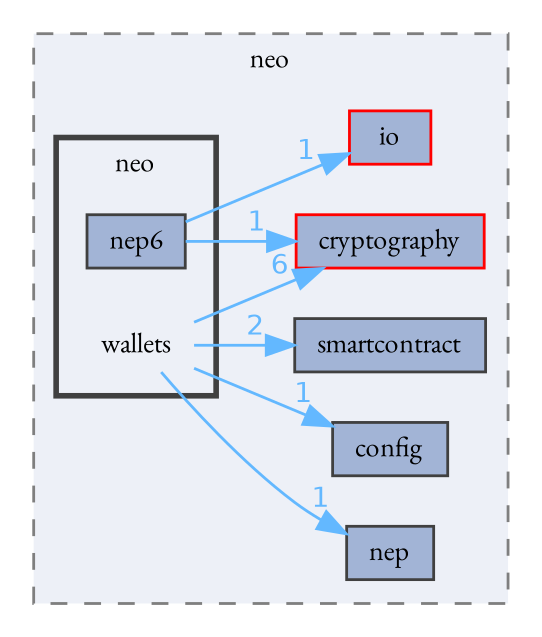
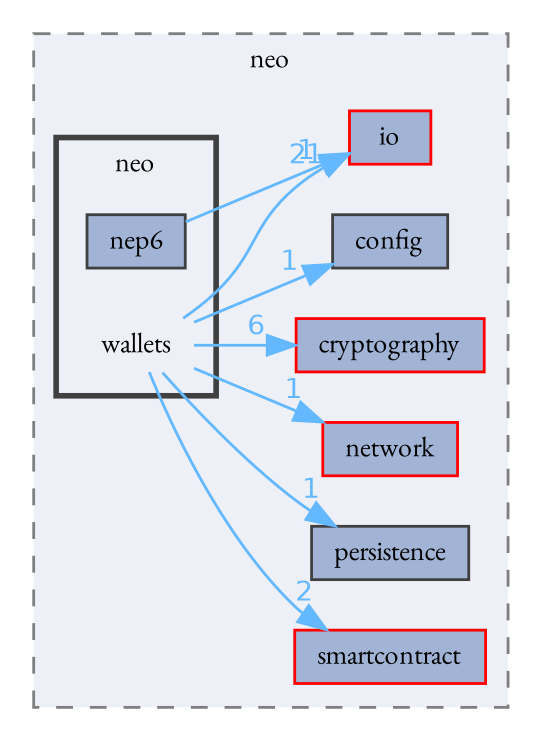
  digraph {
    compound=true
    rankdir=LR
    fontname="EB Garamond"
    node [fontname="EB Garamond" fontsize=10 shape=box color=red fillcolor="#a2b4d6" style=filled]
    edge [color=steelblue1 fontcolor=steelblue1 fontname="EB Garamond" fontsize=10 headlabel=1 labeldistance=1.5 labelfontname=Helvetica labelfontsize=10]
    n1 [height=0.2 label=wallets shape=plaintext width=0.4 color="" fillcolor="" style=""]
    n2 [color=grey25 height=0.2 label=nep6 width=0.4]
    n3 [height=0.2 label=cryptography width=0.4]
-   n4 [color=grey25 height=0.2 label=smartcontract width=0.4]
-   n5 [color=grey25 height=0.2 label=nep width=0.4]
+   n4 [height=0.2 label=smartcontract width=0.4]
+   n5 [color=grey25 height=0.2 label=persistence width=0.4]
+   n6 [height=0.2 label=network width=0.4]
    n7 [height=0.2 label=io width=0.4]
    n8 [color=grey25 height=0.2 label=config width=0.4]
    subgraph cluster_1 {
      bgcolor="#edf0f7"
      fontsize=10
      label=neo
      pencolor=grey50
      style="filled,dashed"
      n3
      n4
      n5
+     n6
      n7
      n8
      subgraph cluster_2 {
        bgcolor="#edf0f7"
        fontsize=10
        pencolor=grey25
        style="filled,bold"
        n1
        n2
      }
    }
    n1 -> n3 [headlabel=6]
    n1 -> n4 [headlabel=2]
    n1 -> n5
+   n1 -> n6
+   n1 -> n7 [headlabel=21]
    n1 -> n8
-   n2 -> n3
    n2 -> n7
  }
